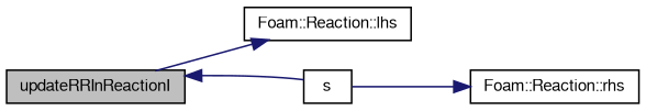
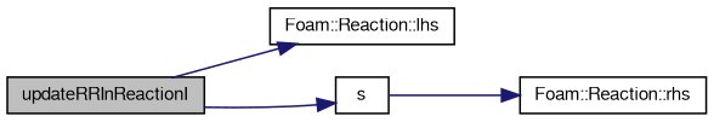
  digraph {
    rankdir=LR
    node [color=black fontname=FreeSans fontsize=10 shape=record]
    edge [color=midnightblue fontname=FreeSans fontsize=10 labelfontname=FreeSans labelfontsize=10 style=solid]
    n1 [fillcolor=grey75 fontcolor=black height=0.2 label=updateRRInReactionI style=filled width=0.4]
    n2 [height=0.2 label="Foam::Reaction::lhs" width=0.4]
    n3 [height=0.2 label=s width=0.4]
    n4 [height=0.2 label="Foam::Reaction::rhs" width=0.4]
    n1 -> n2
-   n3 -> n1
+   n1 -> n3
    n3 -> n4
  }
